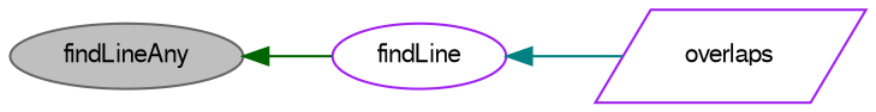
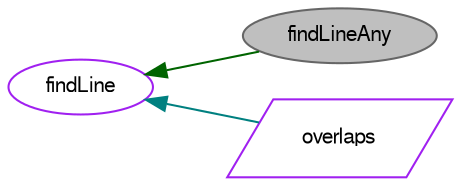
  digraph {
    rankdir=LR
    node [color=purple fontname=FreeSans fontsize=10 shape=ellipse]
    edge [dir=back fontname=FreeSans fontsize=10 labelfontname=FreeSans labelfontsize=10 style=solid]
    n1 [color=gray40 fillcolor=grey75 fontcolor=black height=0.2 label=findLineAny style=filled width=0.4]
    n2 [height=0.2 label=findLine width=0.4]
    n3 [height=0.2 label=overlaps shape=parallelogram width=0.4]
-   n1 -> n2 [color=darkgreen]
+   n2 -> n1 [color=darkgreen]
    n2 -> n3 [color=teal]
  }
